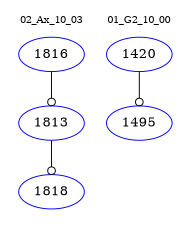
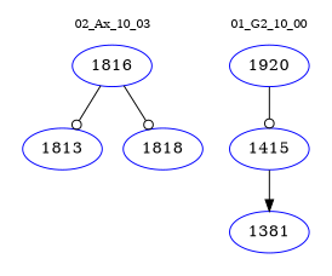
  digraph {
    node [color=blue]
    edge [arrowhead=odot color=black]
    n1 [label=1816]
    n2 [label=1813]
    n3 [label=1818]
-   n4 [label=1495]
-   n6 [label=1420]
+   n4 [label=1415]
+   n5 [label=1381]
+   n6 [label=1920]
    subgraph cluster_1 {
      color=white
      fontsize=10
      label="02_Ax_10_03"
      n1
      n2
      n3
    }
    subgraph cluster_2 {
      color=white
      fontsize=10
      label="01_G2_10_00"
      n4
+     n5
      n6
    }
    n1 -> n2
-   n2 -> n3
+   n1 -> n3
+   n4 -> n5 [arrowhead=normal]
    n6 -> n4
  }
